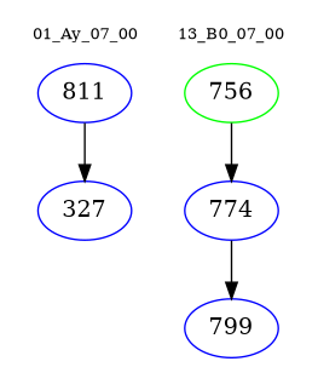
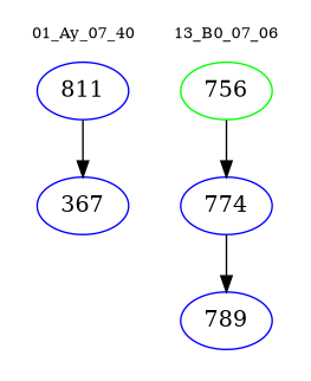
  digraph {
    node [color=blue]
    edge [color=black]
    n1 [label=811]
-   n2 [label=327]
+   n2 [label=367]
    n3 [color=green label=756]
    n4 [label=774]
-   n5 [label=799]
+   n5 [label=789]
    subgraph cluster_1 {
      color=white
      fontsize=10
-     label="01_Ay_07_00"
+     label="01_Ay_07_40"
      n1
      n2
    }
    subgraph cluster_2 {
      color=white
      fontsize=10
-     label="13_B0_07_00"
+     label="13_B0_07_06"
      n3
      n4
      n5
    }
    n1 -> n2
    n3 -> n4
    n4 -> n5
  }
